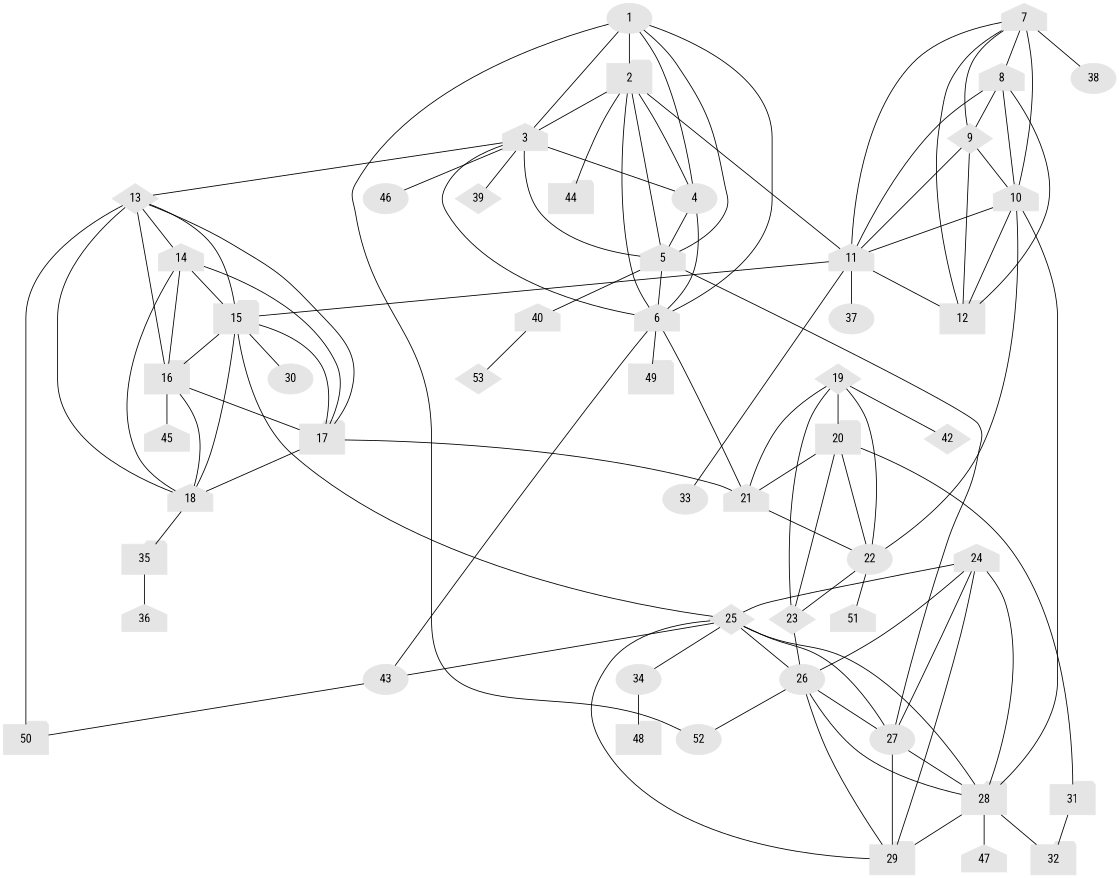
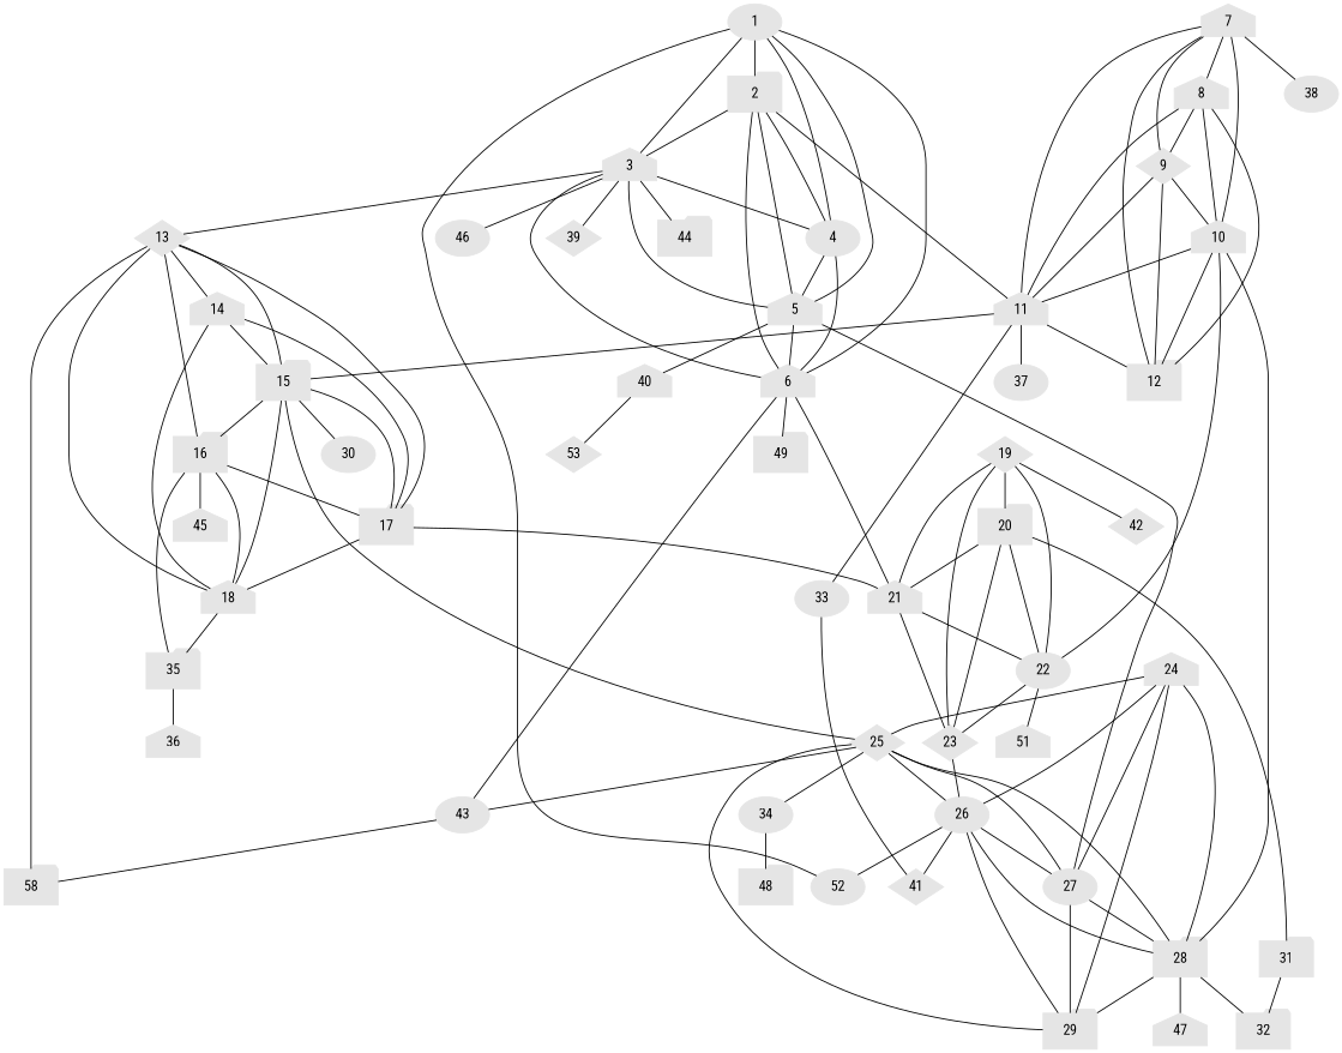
  graph {
    fontname="Roboto Condensed"
    node [color=gray90 fontname="Roboto Condensed" shape=house style=filled]
    edge [fontname="Roboto Condensed" weight=1.0]
    1 [shape=ellipse]
    2 [shape=folder]
    3
    4 [shape=ellipse]
    5
    6
    52 [shape=ellipse]
    11
    44 [shape=folder]
    13 [shape=diamond]
    39 [shape=diamond]
    46 [shape=ellipse]
    27 [shape=ellipse]
    40
    21
    43 [shape=ellipse]
    49 [shape=folder]
    12 [shape=folder]
    15 [shape=folder]
    33 [shape=ellipse]
    37 [shape=ellipse]
    14
    16 [shape=folder]
    17 [shape=folder]
    18
-   50 [shape=folder]
+   50 [shape=folder label=58]
    28 [shape=folder]
    29 [shape=folder]
    53 [shape=diamond]
    22 [shape=ellipse]
    23 [shape=diamond]
    7
    8
    9 [shape=diamond]
    10
    38 [shape=ellipse]
    51
    32 [shape=folder]
    47
    25 [shape=diamond]
    30 [shape=ellipse]
+   41 [shape=diamond]
    45
    35 [shape=folder]
    26 [shape=ellipse]
    34 [shape=ellipse]
    36
    19 [shape=diamond]
    20 [shape=folder]
    42 [shape=diamond]
    31 [shape=folder]
    24
    48 [shape=folder]
    1 -- 2
    1 -- 3
    1 -- 4
    1 -- 5
    1 -- 6
    1 -- 52 [weight=2.0]
    2 -- 3
    2 -- 4
    2 -- 5
    2 -- 6
    2 -- 11
-   2 -- 44
+   3 -- 44
    3 -- 4
    3 -- 5
    3 -- 6
    3 -- 13
    3 -- 39
    3 -- 46
    4 -- 5
    4 -- 6
    5 -- 6
    5 -- 27
    5 -- 40
    6 -- 21
    6 -- 43
    6 -- 49
    11 -- 12
    11 -- 15
    11 -- 33
    11 -- 37 [weight=4.0]
    13 -- 15
    13 -- 14
    13 -- 16
    13 -- 17
    13 -- 18
    13 -- 50 [weight=3.0]
    27 -- 28
    27 -- 29
    40 -- 53
    21 -- 22
+   21 -- 23
    43 -- 50
    15 -- 16
    15 -- 17
    15 -- 18
    15 -- 25
    15 -- 30
+   33 -- 41
    14 -- 15
-   14 -- 16
+   35 -- 16
    14 -- 17
    14 -- 18
    16 -- 17 [weight=6.0]
    16 -- 18
    16 -- 45
    17 -- 21
    17 -- 18
    18 -- 35
    28 -- 29
    28 -- 32
    28 -- 47
    22 -- 23
    22 -- 51
    23 -- 26
    7 -- 11
    7 -- 12
    7 -- 8
    7 -- 9
    7 -- 10
    7 -- 38 [weight=3.0]
    8 -- 11
    8 -- 12
    8 -- 9
    8 -- 10
    9 -- 11
    9 -- 12 [weight=2.0]
    9 -- 10
    10 -- 11
    10 -- 12
    10 -- 28
    10 -- 22
    25 -- 27
    25 -- 43
    25 -- 28
    25 -- 29
    25 -- 26
    25 -- 34
    35 -- 36 [weight=2.0]
    26 -- 52
    26 -- 27
    26 -- 28
    26 -- 29
+   26 -- 41
    34 -- 48
    19 -- 21 [weight=2.0]
    19 -- 22 [weight=2.0]
    19 -- 23 [weight=2.0]
    19 -- 20 [weight=2.0]
    19 -- 42
    20 -- 21
    20 -- 22
    20 -- 23
    20 -- 31
    31 -- 32
    24 -- 27
    24 -- 28
    24 -- 29
    24 -- 25
    24 -- 26
  }
